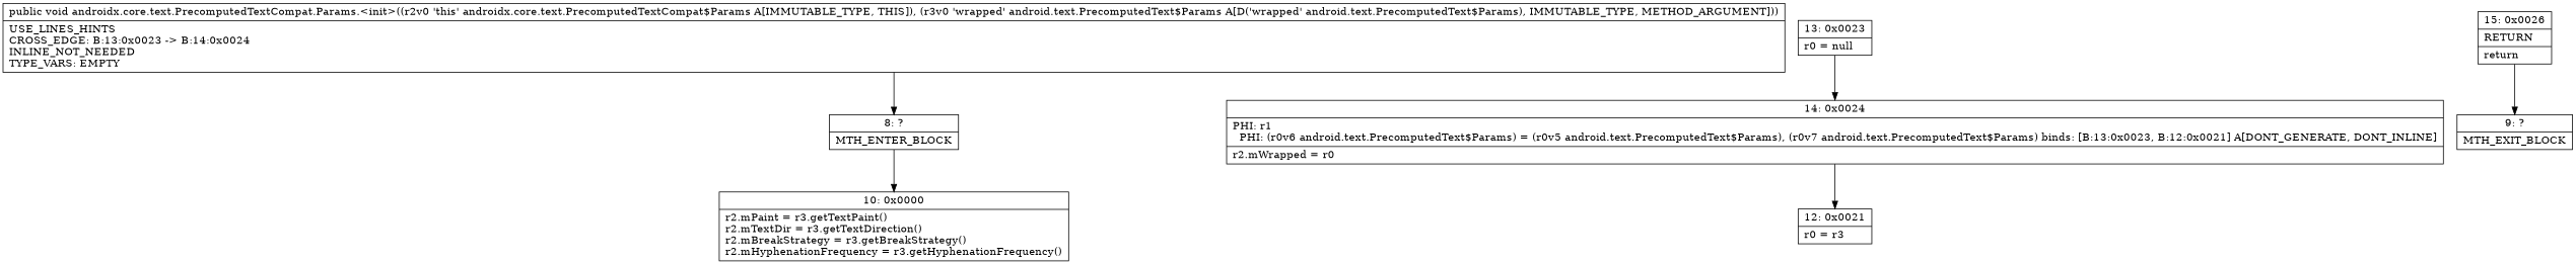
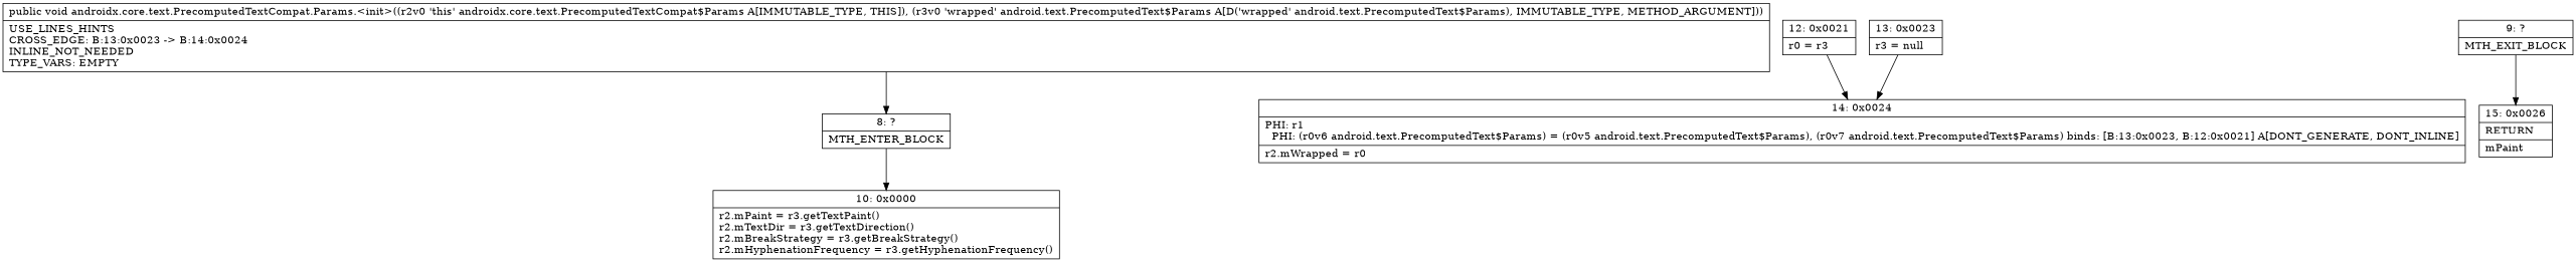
  digraph {
    node [shape=record]
    n1 [label="{8\:\ ?|MTH_ENTER_BLOCK\l}"]
    n2 [label="{10\:\ 0x0000|r2.mPaint = r3.getTextPaint()\lr2.mTextDir = r3.getTextDirection()\lr2.mBreakStrategy = r3.getBreakStrategy()\lr2.mHyphenationFrequency = r3.getHyphenationFrequency()\l}"]
    n3 [label="{12\:\ 0x0021|r0 = r3\l}"]
    n4 [label="{14\:\ 0x0024|PHI: r1 \l  PHI: (r0v6 android.text.PrecomputedText$Params) = (r0v5 android.text.PrecomputedText$Params), (r0v7 android.text.PrecomputedText$Params) binds: [B:13:0x0023, B:12:0x0021] A[DONT_GENERATE, DONT_INLINE]\l|r2.mWrapped = r0\l}"]
-   n5 [label="{13\:\ 0x0023|r0 = null\l}"]
-   n6 [label="{15\:\ 0x0026|RETURN\l|return\l}"]
+   n5 [label="{13\:\ 0x0023|r3 = null\l}"]
+   n6 [label="{15\:\ 0x0026|RETURN\l|mPaint\l}"]
    n7 [label="{9\:\ ?|MTH_EXIT_BLOCK\l}"]
    n8 [label="{public void androidx.core.text.PrecomputedTextCompat.Params.\<init\>((r2v0 'this' androidx.core.text.PrecomputedTextCompat$Params A[IMMUTABLE_TYPE, THIS]), (r3v0 'wrapped' android.text.PrecomputedText$Params A[D('wrapped' android.text.PrecomputedText$Params), IMMUTABLE_TYPE, METHOD_ARGUMENT]))  | USE_LINES_HINTS\lCROSS_EDGE: B:13:0x0023 \-\> B:14:0x0024\lINLINE_NOT_NEEDED\lTYPE_VARS: EMPTY\l}"]
    n1 -> n2
-   n4 -> n3
+   n3 -> n4
    n5 -> n4
-   n6 -> n7
+   n7 -> n6
    n8 -> n1
  }
